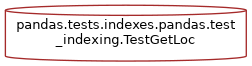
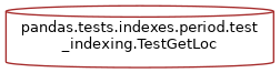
  digraph {
    rankdir=TB
-   n1 [color=brown fillcolor=white fontname=Helvetica fontsize=10 height=0.2 label="pandas.tests.indexes.pandas.test\l_indexing.TestGetLoc" shape=cylinder style=filled width=0.4]
+   n1 [color=brown fillcolor=white fontname=Helvetica fontsize=10 height=0.2 label="pandas.tests.indexes.period.test\l_indexing.TestGetLoc" shape=cylinder style=filled width=0.4]
  }
